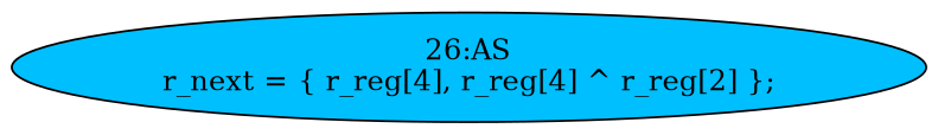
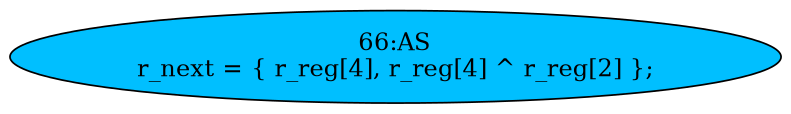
  strict digraph {
    rankdir=LR
-   n1 [ast="<pyverilog.vparser.ast.Assign object at 0x7f496dab2090>" def_var="['r_next']" fillcolor=deepskyblue label="26:AS\nr_next = { r_reg[4], r_reg[4] ^ r_reg[2] };" statements="[]" style=filled typ=Assign use_var="['r_reg', 'r_reg', 'r_reg']"]
+   n1 [ast="<pyverilog.vparser.ast.Assign object at 0x7f496dab2090>" def_var="['r_next']" fillcolor=deepskyblue label="66:AS\nr_next = { r_reg[4], r_reg[4] ^ r_reg[2] };" statements="[]" style=filled typ=Assign use_var="['r_reg', 'r_reg', 'r_reg']"]
  }
